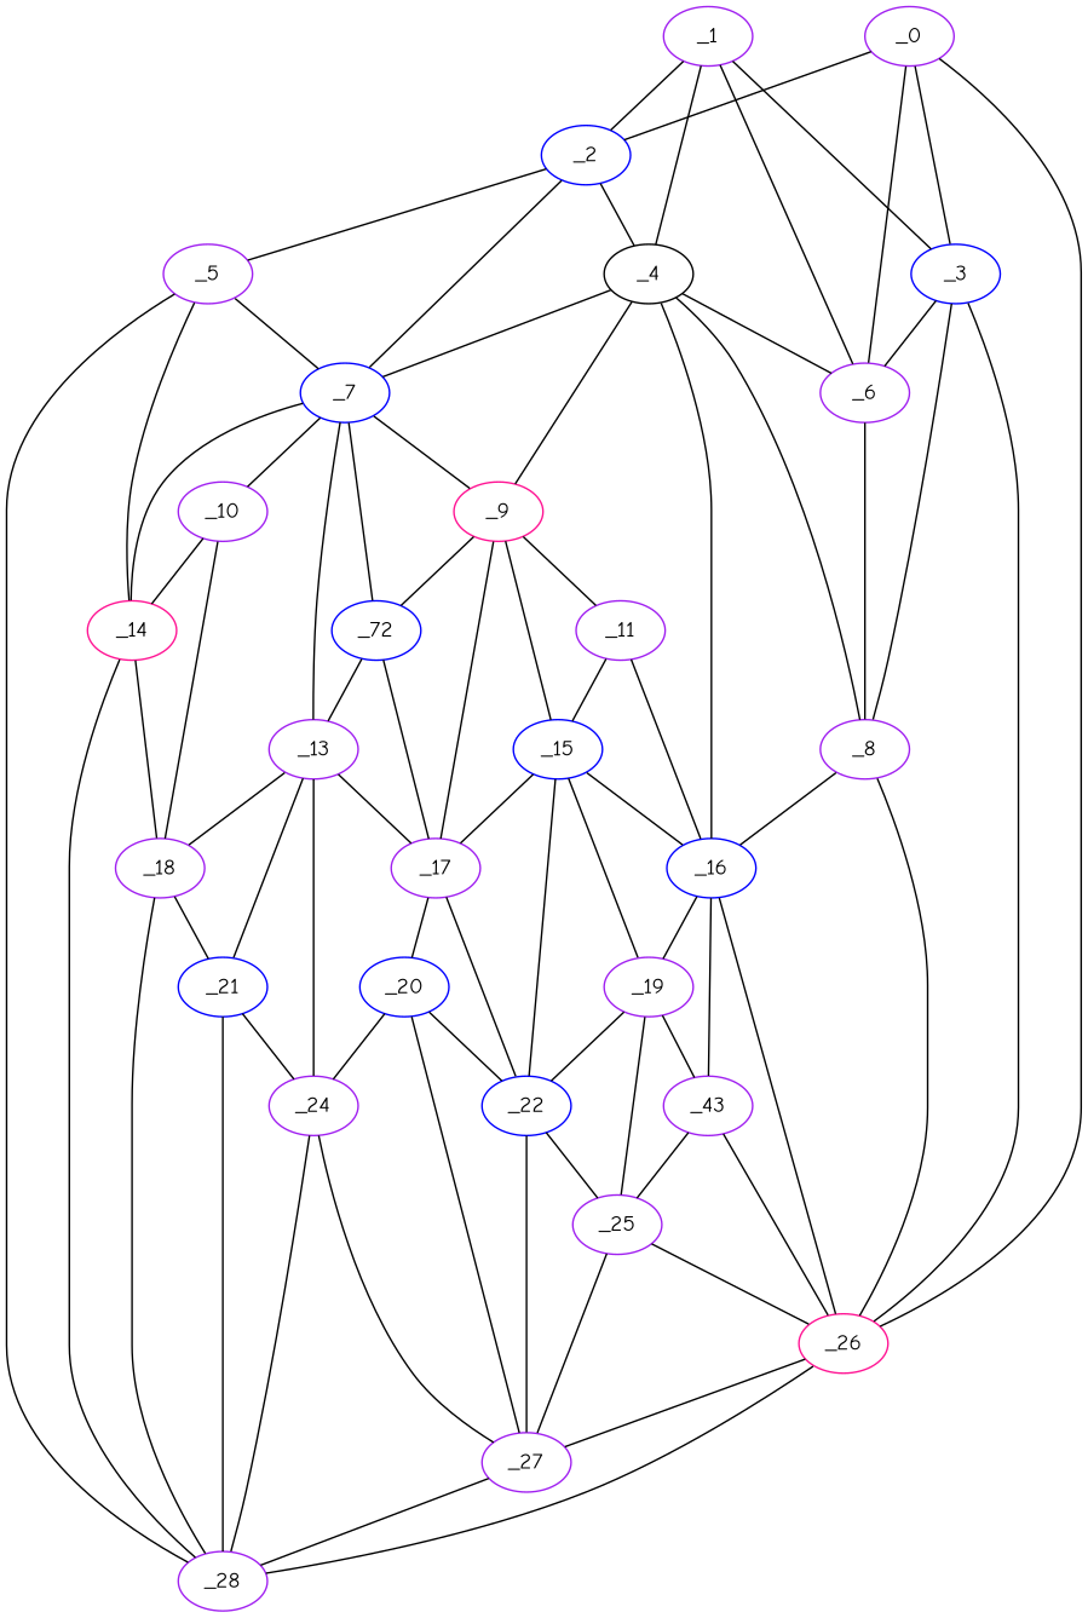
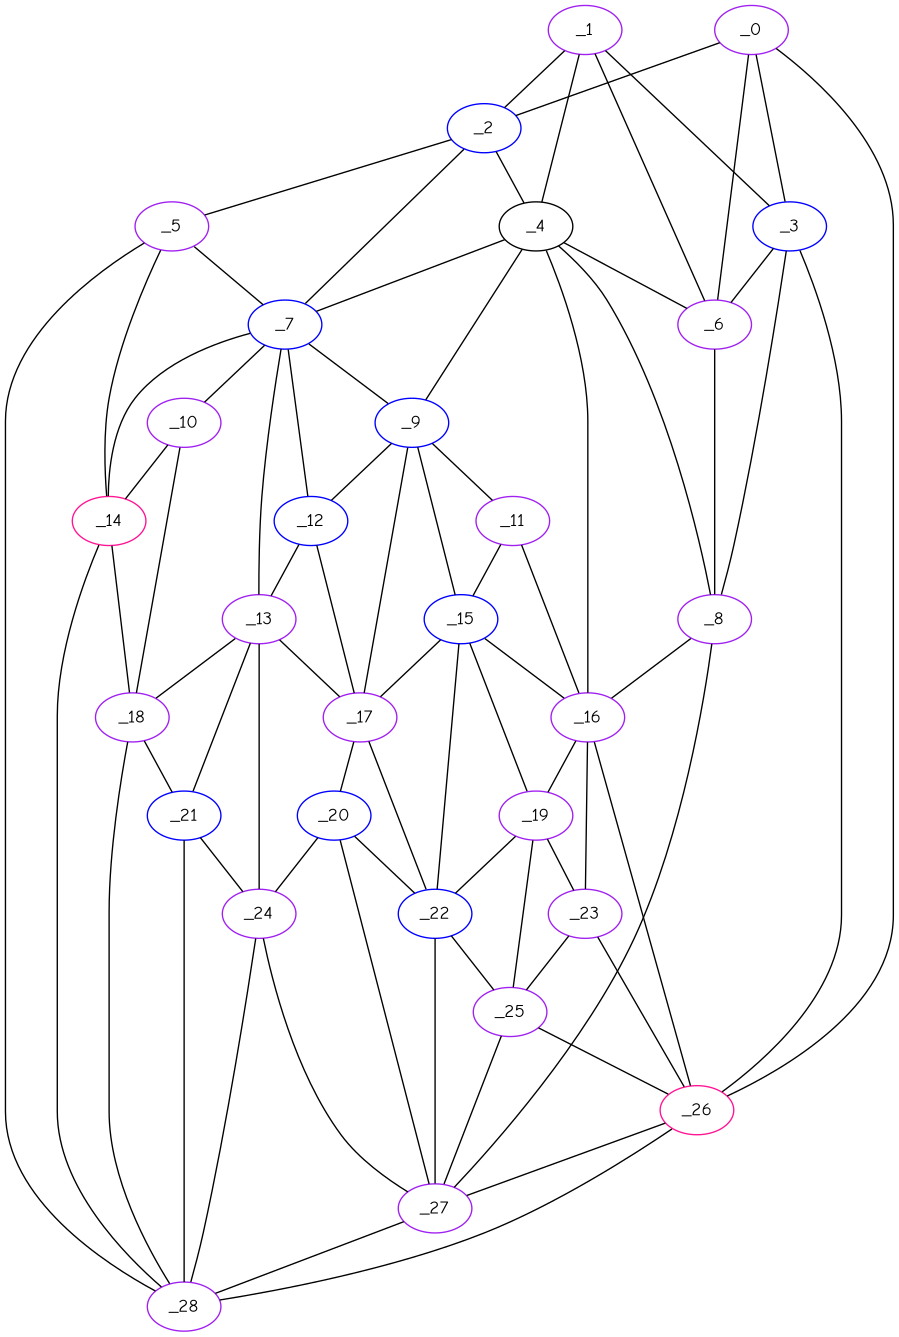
  graph {
    fontname="Comic Neue"
    node [color=purple fontname="Comic Neue" x=27 y=97]
    edge [fontname="Comic Neue" valence=2]
    _0 [x=26 y=12]
    _2 [color=blue y=112]
    _3 [color=blue x=47 y=15]
    _26 [color=deeppink x=101 y=22]
    _6 [x=52 y=20]
    _1 [y=25]
    _4 [color=black x=48 y=41]
    _5 [x=48 y=124]
    _7 [color=blue x=54 y=95]
    _8 [x=61 y=17]
    _28 [x=103 y=106]
    _27 [x=101 y=80]
-   _9 [color=deeppink x=69 y=59]
-   _16 [color=blue x=81 y=38]
+   _9 [color=blue x=69 y=59]
+   _16 [x=81 y=38]
    _14 [color=deeppink x=75 y=104]
    _10 [x=70]
-   _12 [color=blue x=73 y=79 label=_72]
+   _12 [color=blue x=73 y=79]
    _13 [x=74 y=88]
    _11 [x=71 y=54]
    _15 [color=blue x=79 y=58]
    _17 [x=81 y=76]
    _19 [x=89 y=55]
-   _23 [x=94 y=45 label=_43]
+   _23 [x=94 y=45]
    _18 [x=83 y=101]
    _21 [color=blue x=92]
    _24 [x=94 y=88]
    _22 [color=blue x=93 y=68]
    _20 [color=blue x=92 y=81]
    _25 [x=99 y=63]
    _0 -- _2 [valence=1]
    _0 -- _3
    _0 -- _26 [valence=1]
    _0 -- _6 [valence=1]
    _2 -- _4
    _2 -- _5 [valence=1]
    _2 -- _7 [valence=1]
    _3 -- _26 [valence=1]
    _3 -- _6
    _3 -- _8 [valence=1]
    _26 -- _28 [valence=1]
    _26 -- _27 [valence=1]
    _6 -- _8 [valence=1]
    _1 -- _2 [valence=1]
    _1 -- _3 [valence=1]
    _1 -- _6
    _1 -- _4
    _4 -- _6 [valence=1]
    _4 -- _7
    _4 -- _8
    _4 -- _9
    _4 -- _16
    _5 -- _7
    _5 -- _28 [valence=1]
    _5 -- _14
    _7 -- _9 [valence=1]
    _7 -- _14
    _7 -- _10 [valence=1]
    _7 -- _12
    _7 -- _13 [valence=1]
-   _8 -- _26
+   _8 -- _27
    _8 -- _16 [valence=1]
    _27 -- _28 [valence=1]
    _9 -- _12
    _9 -- _11
    _9 -- _15 [valence=1]
    _9 -- _17
    _16 -- _26 [valence=1]
    _16 -- _19
    _16 -- _23
    _14 -- _28 [valence=1]
    _14 -- _18
    _10 -- _14
    _10 -- _18 [valence=1]
    _12 -- _13
    _12 -- _17
    _13 -- _17 [valence=1]
    _13 -- _18
    _13 -- _21 [valence=1]
    _13 -- _24
    _11 -- _16 [valence=1]
    _11 -- _15
    _15 -- _16
    _15 -- _17
    _15 -- _19 [valence=1]
    _15 -- _22
    _17 -- _22 [valence=1]
    _17 -- _20
    _19 -- _23
    _19 -- _22
    _19 -- _25
    _23 -- _26
    _23 -- _25
    _18 -- _28 [valence=1]
    _18 -- _21 [valence=1]
    _21 -- _28
    _21 -- _24
    _24 -- _28 [valence=1]
    _24 -- _27
    _22 -- _27
    _22 -- _25 [valence=1]
    _20 -- _27
    _20 -- _24
    _20 -- _22
    _25 -- _26
    _25 -- _27
  }
